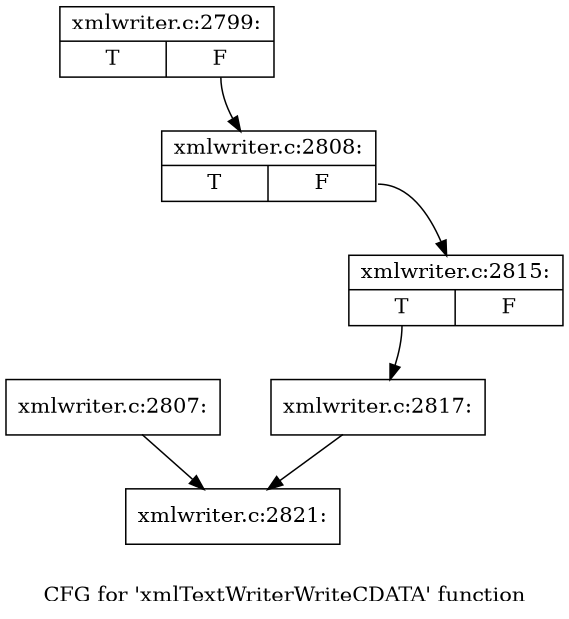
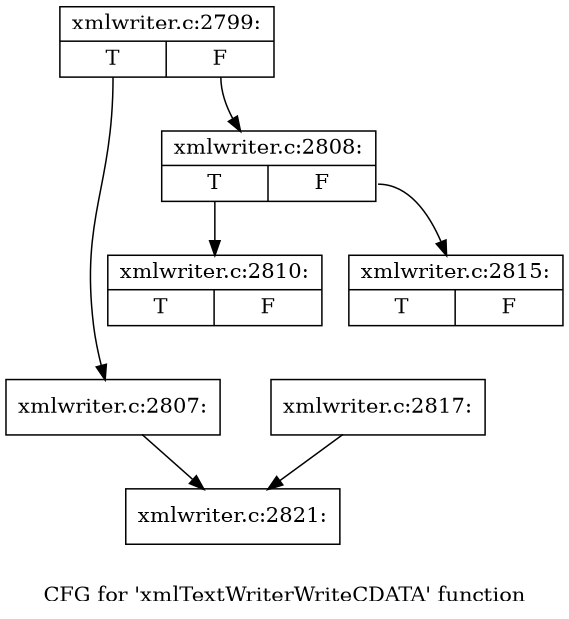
  digraph {
    label="CFG for 'xmlTextWriterWriteCDATA' function"
    node [shape=record]
    edge [tailport=s0]
    n1 [label="{xmlwriter.c:2799:|{<s0>T|<s1>F}}"]
    n2 [label="{xmlwriter.c:2807:}"]
    n3 [label="{xmlwriter.c:2808:|{<s0>T|<s1>F}}"]
    n4 [label="{xmlwriter.c:2821:}"]
+   n5 [label="{xmlwriter.c:2810:|{<s0>T|<s1>F}}"]
    n6 [label="{xmlwriter.c:2815:|{<s0>T|<s1>F}}"]
    n7 [label="{xmlwriter.c:2817:}"]
+   n1 -> n2
    n1 -> n3 [tailport=s1]
    n2 -> n4 [tailport=""]
+   n3 -> n5
    n3 -> n6 [tailport=s1]
-   n6 -> n7
    n7 -> n4 [tailport=""]
  }
